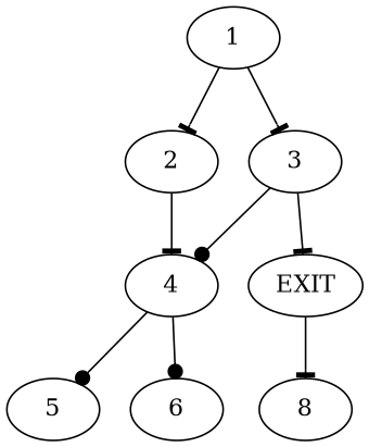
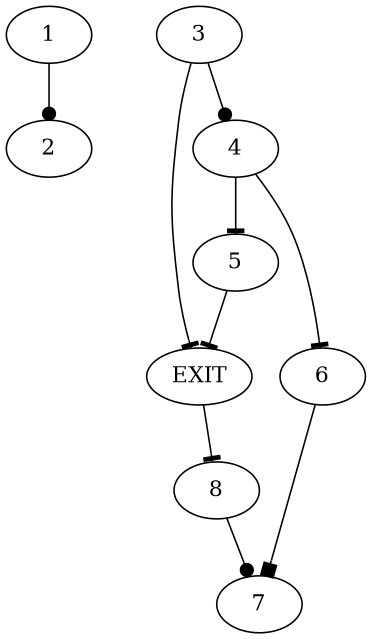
  digraph {
    edge [arrowhead=tee]
    1
    2
    3
    n4 [label=EXIT]
    8
    4
    5
    6
-   1 -> 2
-   1 -> 3
-   2 -> 4
+   7
+   1 -> 2 [arrowhead=dot]
    3 -> n4
    3 -> 4 [arrowhead=dot]
    n4 -> 8
-   4 -> 5 [arrowhead=dot]
-   4 -> 6 [arrowhead=dot]
+   8 -> 7 [arrowhead=dot]
+   4 -> 5
+   4 -> 6
+   5 -> n4
+   6 -> 7 [arrowhead=box]
  }
